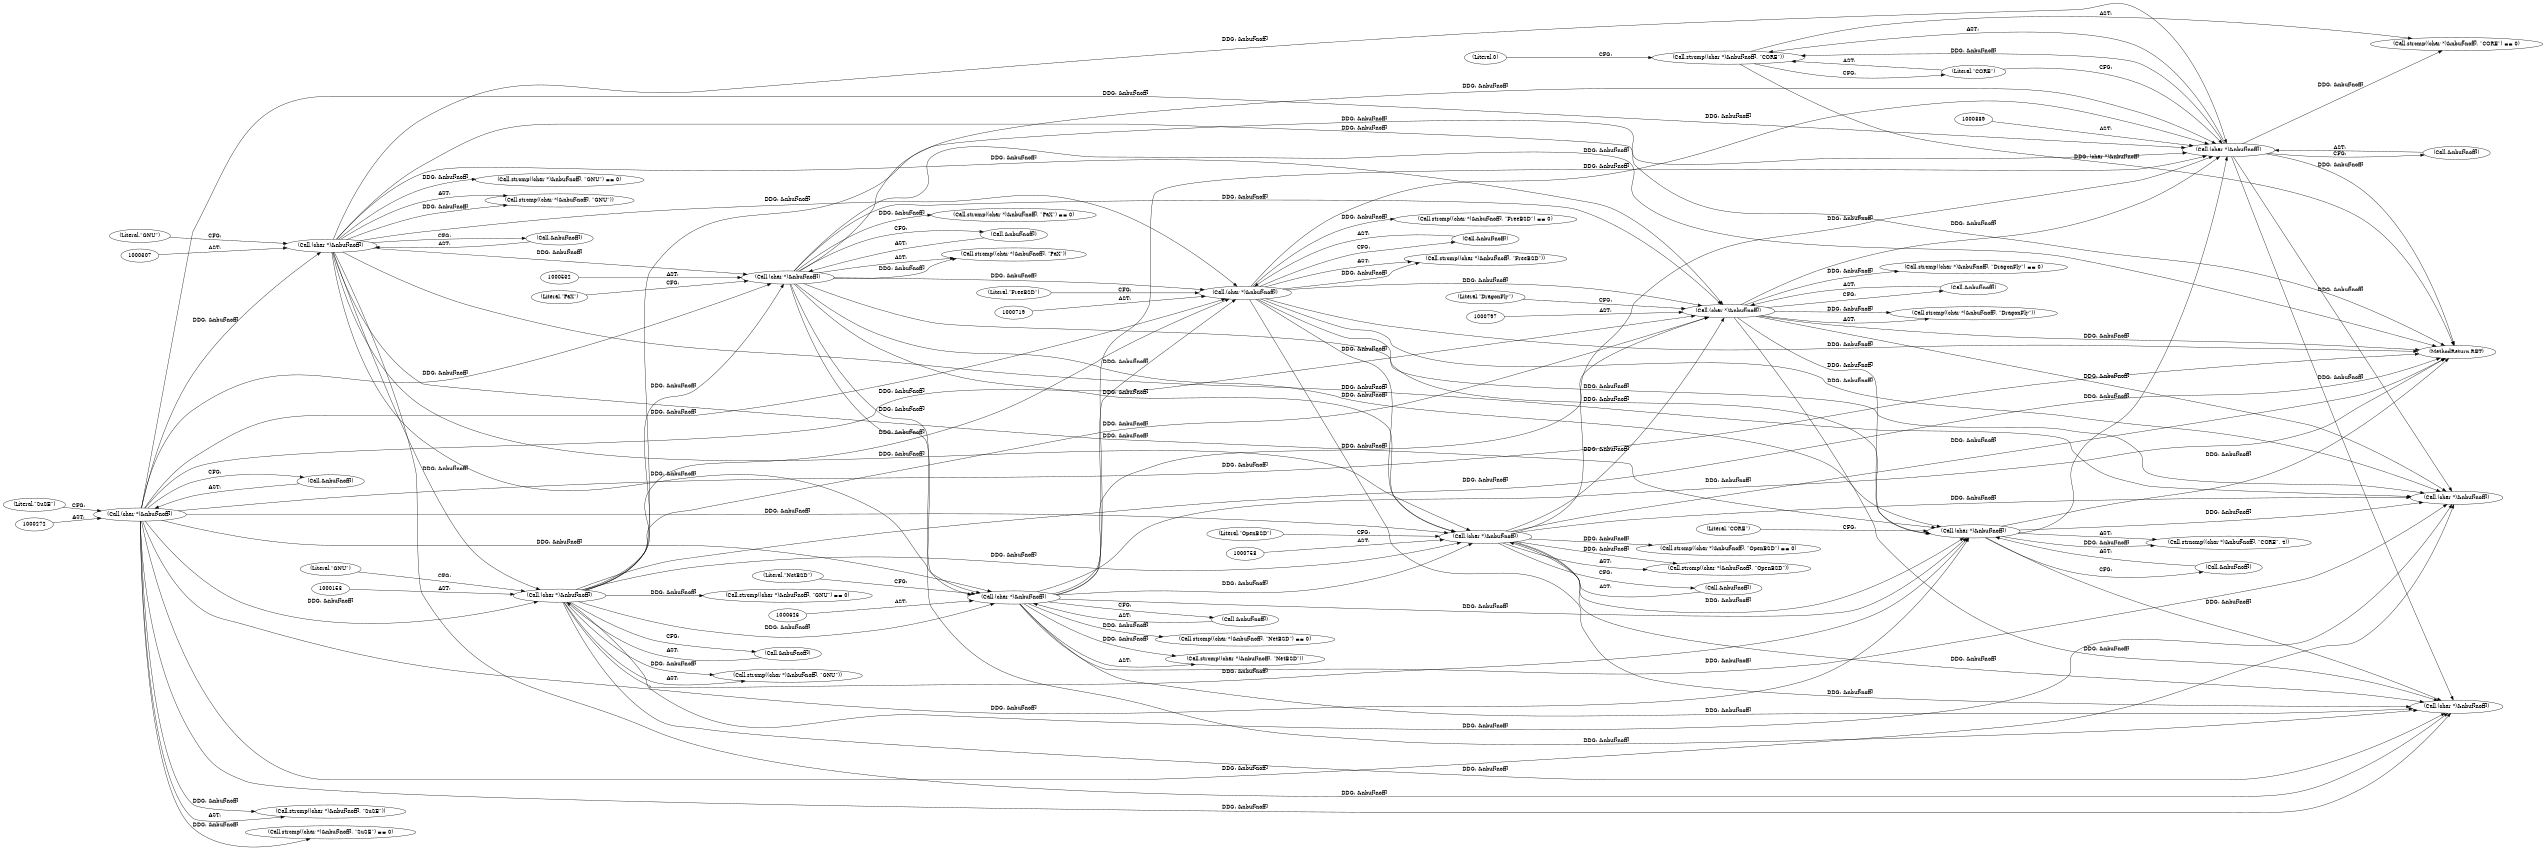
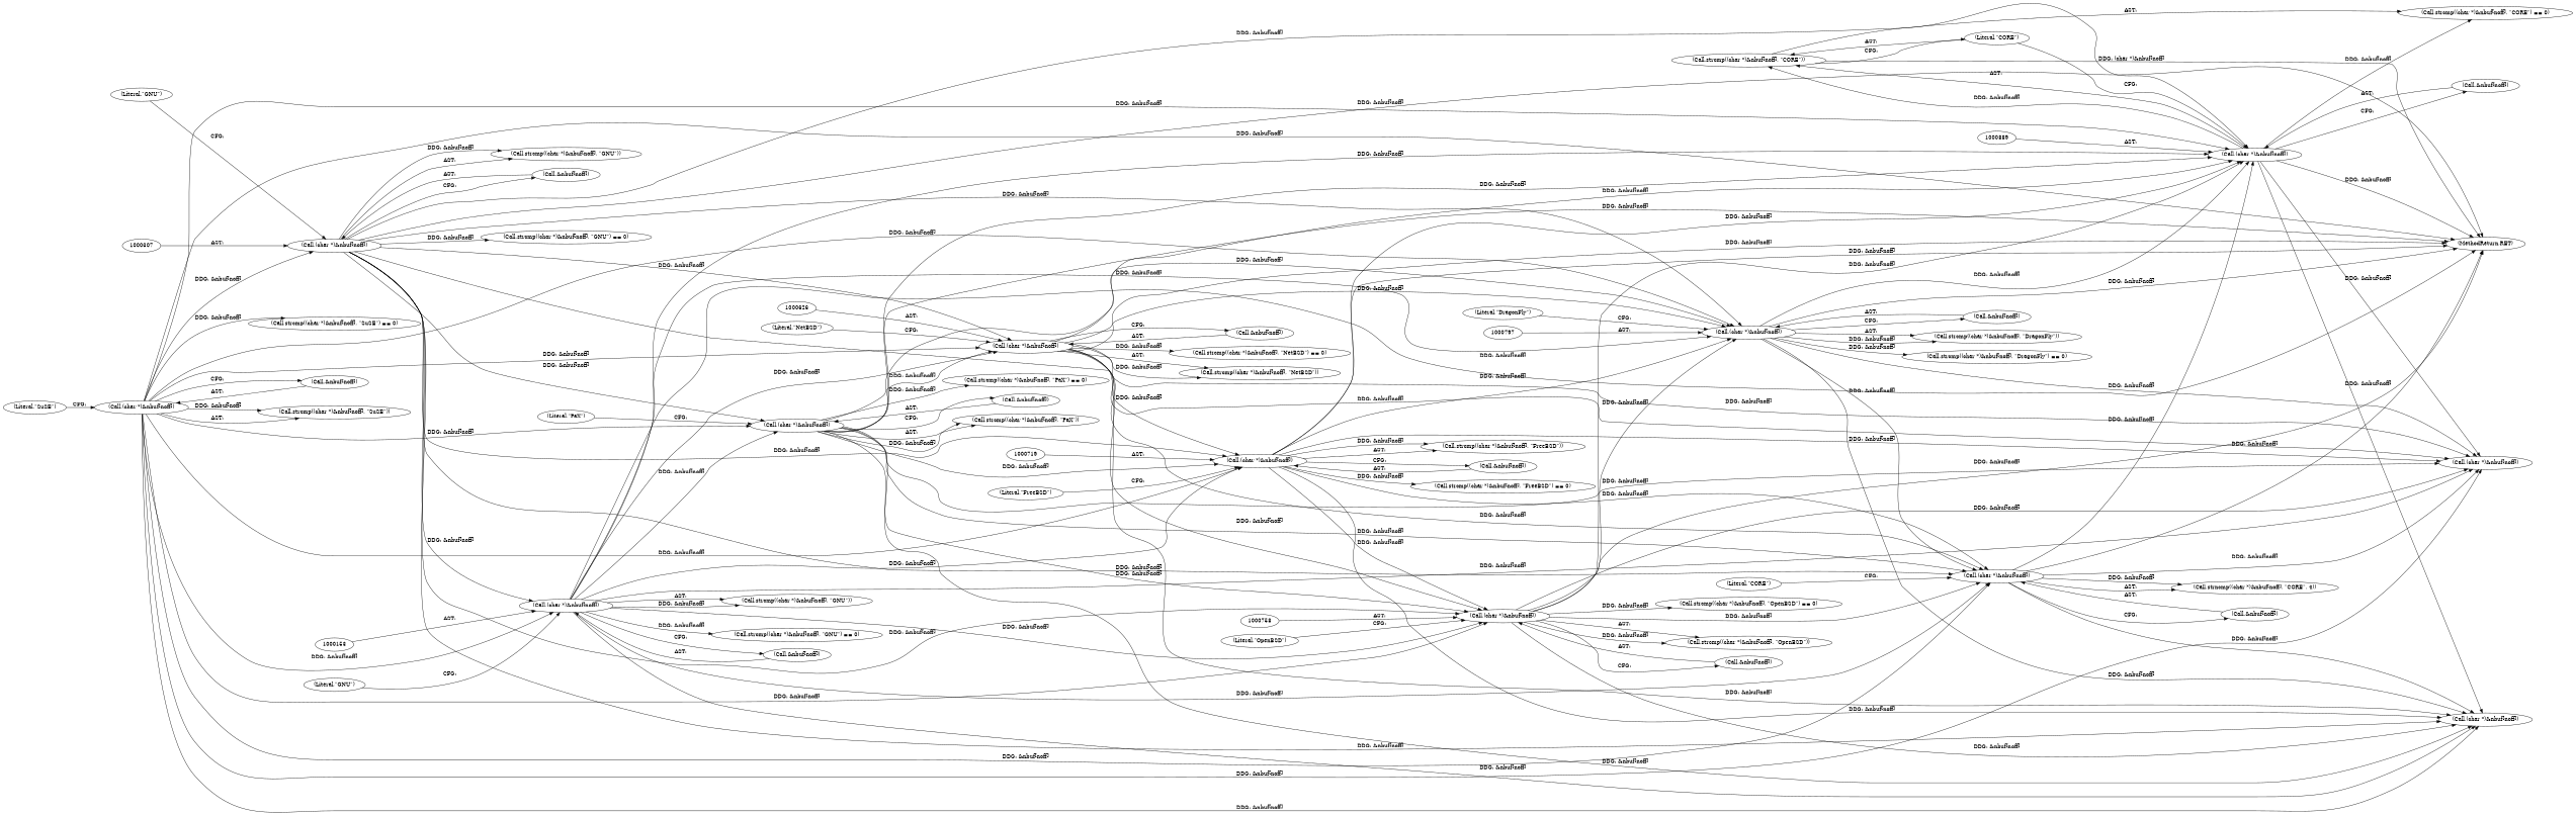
  digraph {
    rankdir=LR
    n1 [label="(Call,strcmp((char *)&nbuf[noff], \"CORE\"))"]
    n2 [label="(Literal,\"CORE\")"]
    n3 [label="(Call,strcmp((char *)&nbuf[noff], \"CORE\") == 0)"]
    n4 [label="(MethodReturn,RET)"]
    n5 [label="(Call,(char *)&nbuf[noff])"]
    n6 [label="(Call,&nbuf[noff])"]
    n7 [label="(Call,(char *)&nbuf[noff])"]
    n8 [label="(Call,(char *)&nbuf[noff])"]
    n9 [label="(Call,(char *)&nbuf[noff])"]
    n10 [label="(Call,(char *)&nbuf[noff])"]
    n11 [label="(Call,(char *)&nbuf[noff])"]
    n12 [label="(Call,(char *)&nbuf[noff])"]
    n13 [label="(Call,(char *)&nbuf[noff])"]
    n14 [label="(Call,(char *)&nbuf[noff])"]
    n15 [label="(Call,&nbuf[noff])"]
    n16 [label="(Call,strcmp((char *)&nbuf[noff], \"PaX\"))"]
    n17 [label="(Call,strcmp((char *)&nbuf[noff], \"PaX\") == 0)"]
    n18 [label="(Call,strcmp((char *)&nbuf[noff], \"NetBSD\"))"]
    n19 [label="(Call,&nbuf[noff])"]
    n20 [label="(Call,strcmp((char *)&nbuf[noff], \"NetBSD\") == 0)"]
    n21 [label="(Call,&nbuf[noff])"]
    n22 [label="(Call,strcmp((char *)&nbuf[noff], \"OpenBSD\"))"]
    n23 [label="(Call,strcmp((char *)&nbuf[noff], \"OpenBSD\") == 0)"]
    n24 [label="(Call,&nbuf[noff])"]
    n25 [label="(Call,strcmp((char *)&nbuf[noff], \"FreeBSD\"))"]
    n26 [label="(Call,strcmp((char *)&nbuf[noff], \"FreeBSD\") == 0)"]
    n27 [label="(Call,&nbuf[noff])"]
    n28 [label="(Call,strcmp((char *)&nbuf[noff], \"DragonFly\"))"]
    n29 [label="(Call,strcmp((char *)&nbuf[noff], \"DragonFly\") == 0)"]
    n30 [label="(Call,&nbuf[noff])"]
    n31 [label="(Call,strncmp((char *)&nbuf[noff], \"CORE\", 4))"]
    n32 [label="(Call,(char *)&nbuf[noff])"]
    n33 [label="(Call,(char *)&nbuf[noff])"]
    n34 [label="(Call,(char *)&nbuf[noff])"]
    n35 [label="(Call,strcmp((char *)&nbuf[noff], \"SuSE\"))"]
    n36 [label="(Call,strcmp((char *)&nbuf[noff], \"SuSE\") == 0)"]
    n37 [label="(Call,&nbuf[noff])"]
    n38 [label="(Call,strcmp((char *)&nbuf[noff], \"GNU\") == 0)"]
    n39 [label="(Call,strcmp((char *)&nbuf[noff], \"GNU\"))"]
    n40 [label="(Call,&nbuf[noff])"]
    n41 [label="(Call,&nbuf[noff])"]
    n42 [label="(Call,strcmp((char *)&nbuf[noff], \"GNU\"))"]
    n43 [label="(Call,strcmp((char *)&nbuf[noff], \"GNU\") == 0)"]
    n44 [label="(Literal,\"NetBSD\")"]
    n45 [label="(Literal,\"SuSE\")"]
-   n46 [label="(Literal,0)"]
    n47 [label="(Literal,\"PaX\")"]
    n48 [label="(Literal,\"GNU\")"]
    n49 [label="(Literal,\"OpenBSD\")"]
    n50 [label="(Literal,\"CORE\")"]
    n51 [label="(Literal,\"DragonFly\")"]
    n52 [label="(Literal,\"FreeBSD\")"]
    n53 [label="(Literal,\"GNU\")"]
    1000889
-   1000532
-   1000272
    1000307
    n58 [label=1000153]
    1000626
    1000758
    1000719
    1000797
    n1 -> n2 [label="CFG: "]
    n1 -> n3 [label="AST: "]
    n1 -> n4 [label="DDG: (char *)&nbuf[noff]"]
    n2 -> n1 [label="AST: "]
    n2 -> n5 [label="CFG: "]
    n5 -> n1 [label="AST: "]
    n5 -> n1 [label="DDG: &nbuf[noff]"]
    n5 -> n3 [label="DDG: &nbuf[noff]"]
    n5 -> n4 [label="DDG: &nbuf[noff]"]
    n5 -> n6 [label="CFG: "]
    n5 -> n7 [label="DDG: &nbuf[noff]"]
    n5 -> n8 [label="DDG: &nbuf[noff]"]
    n6 -> n5 [label="AST: "]
    n9 -> n4 [label="DDG: &nbuf[noff]"]
    n9 -> n5 [label="DDG: &nbuf[noff]"]
    n9 -> n7 [label="DDG: &nbuf[noff]"]
    n9 -> n8 [label="DDG: &nbuf[noff]"]
    n9 -> n10 [label="DDG: &nbuf[noff]"]
    n9 -> n11 [label="DDG: &nbuf[noff]"]
    n9 -> n12 [label="DDG: &nbuf[noff]"]
    n9 -> n13 [label="DDG: &nbuf[noff]"]
    n9 -> n14 [label="DDG: &nbuf[noff]"]
    n9 -> n15 [label="CFG: "]
    n9 -> n16 [label="AST: "]
    n9 -> n16 [label="DDG: &nbuf[noff]"]
    n9 -> n17 [label="DDG: &nbuf[noff]"]
    n10 -> n4 [label="DDG: &nbuf[noff]"]
    n10 -> n5 [label="DDG: &nbuf[noff]"]
    n10 -> n7 [label="DDG: &nbuf[noff]"]
    n10 -> n8 [label="DDG: &nbuf[noff]"]
    n10 -> n11 [label="DDG: &nbuf[noff]"]
    n10 -> n12 [label="DDG: &nbuf[noff]"]
    n10 -> n13 [label="DDG: &nbuf[noff]"]
    n10 -> n14 [label="DDG: &nbuf[noff]"]
    n10 -> n18 [label="AST: "]
    n10 -> n18 [label="DDG: &nbuf[noff]"]
    n10 -> n19 [label="CFG: "]
    n10 -> n20 [label="DDG: &nbuf[noff]"]
    n11 -> n4 [label="DDG: &nbuf[noff]"]
    n11 -> n5 [label="DDG: &nbuf[noff]"]
    n11 -> n7 [label="DDG: &nbuf[noff]"]
    n11 -> n8 [label="DDG: &nbuf[noff]"]
    n11 -> n13 [label="DDG: &nbuf[noff]"]
    n11 -> n14 [label="DDG: &nbuf[noff]"]
    n11 -> n21 [label="CFG: "]
    n11 -> n22 [label="AST: "]
    n11 -> n22 [label="DDG: &nbuf[noff]"]
    n11 -> n23 [label="DDG: &nbuf[noff]"]
    n12 -> n4 [label="DDG: &nbuf[noff]"]
    n12 -> n5 [label="DDG: &nbuf[noff]"]
    n12 -> n7 [label="DDG: &nbuf[noff]"]
    n12 -> n8 [label="DDG: &nbuf[noff]"]
    n12 -> n11 [label="DDG: &nbuf[noff]"]
    n12 -> n13 [label="DDG: &nbuf[noff]"]
    n12 -> n14 [label="DDG: &nbuf[noff]"]
    n12 -> n24 [label="CFG: "]
    n12 -> n25 [label="AST: "]
    n12 -> n25 [label="DDG: &nbuf[noff]"]
    n12 -> n26 [label="DDG: &nbuf[noff]"]
    n13 -> n4 [label="DDG: &nbuf[noff]"]
    n13 -> n5 [label="DDG: &nbuf[noff]"]
    n13 -> n7 [label="DDG: &nbuf[noff]"]
    n13 -> n8 [label="DDG: &nbuf[noff]"]
    n13 -> n14 [label="DDG: &nbuf[noff]"]
    n13 -> n27 [label="CFG: "]
    n13 -> n28 [label="AST: "]
    n13 -> n28 [label="DDG: &nbuf[noff]"]
    n13 -> n29 [label="DDG: &nbuf[noff]"]
    n14 -> n4 [label="DDG: &nbuf[noff]"]
    n14 -> n5 [label="DDG: &nbuf[noff]"]
    n14 -> n7 [label="DDG: &nbuf[noff]"]
    n14 -> n8 [label="DDG: &nbuf[noff]"]
    n14 -> n30 [label="CFG: "]
    n14 -> n31 [label="AST: "]
    n14 -> n31 [label="DDG: &nbuf[noff]"]
    n15 -> n9 [label="AST: "]
    n19 -> n10 [label="AST: "]
    n21 -> n11 [label="AST: "]
    n24 -> n12 [label="AST: "]
    n27 -> n13 [label="AST: "]
    n30 -> n14 [label="AST: "]
    n32 -> n4 [label="DDG: &nbuf[noff]"]
    n32 -> n5 [label="DDG: &nbuf[noff]"]
    n32 -> n7 [label="DDG: &nbuf[noff]"]
    n32 -> n8 [label="DDG: &nbuf[noff]"]
    n32 -> n9 [label="DDG: &nbuf[noff]"]
    n32 -> n10 [label="DDG: &nbuf[noff]"]
    n32 -> n11 [label="DDG: &nbuf[noff]"]
    n32 -> n12 [label="DDG: &nbuf[noff]"]
    n32 -> n13 [label="DDG: &nbuf[noff]"]
    n32 -> n14 [label="DDG: &nbuf[noff]"]
    n32 -> n33 [label="DDG: &nbuf[noff]"]
    n32 -> n34 [label="DDG: &nbuf[noff]"]
    n32 -> n35 [label="AST: "]
    n32 -> n35 [label="DDG: &nbuf[noff]"]
    n32 -> n36 [label="DDG: &nbuf[noff]"]
    n32 -> n37 [label="CFG: "]
    n33 -> n4 [label="DDG: &nbuf[noff]"]
    n33 -> n5 [label="DDG: &nbuf[noff]"]
    n33 -> n7 [label="DDG: &nbuf[noff]"]
    n33 -> n8 [label="DDG: &nbuf[noff]"]
    n33 -> n9 [label="DDG: &nbuf[noff]"]
    n33 -> n10 [label="DDG: &nbuf[noff]"]
    n33 -> n11 [label="DDG: &nbuf[noff]"]
    n33 -> n12 [label="DDG: &nbuf[noff]"]
    n33 -> n13 [label="DDG: &nbuf[noff]"]
    n33 -> n14 [label="DDG: &nbuf[noff]"]
    n33 -> n34 [label="DDG: &nbuf[noff]"]
    n33 -> n38 [label="DDG: &nbuf[noff]"]
    n33 -> n39 [label="AST: "]
    n33 -> n39 [label="DDG: &nbuf[noff]"]
    n33 -> n40 [label="CFG: "]
    n34 -> n4 [label="DDG: &nbuf[noff]"]
    n34 -> n5 [label="DDG: &nbuf[noff]"]
    n34 -> n7 [label="DDG: &nbuf[noff]"]
    n34 -> n8 [label="DDG: &nbuf[noff]"]
    n34 -> n9 [label="DDG: &nbuf[noff]"]
    n34 -> n10 [label="DDG: &nbuf[noff]"]
    n34 -> n11 [label="DDG: &nbuf[noff]"]
    n34 -> n12 [label="DDG: &nbuf[noff]"]
    n34 -> n13 [label="DDG: &nbuf[noff]"]
    n34 -> n14 [label="DDG: &nbuf[noff]"]
    n34 -> n41 [label="CFG: "]
    n34 -> n42 [label="AST: "]
    n34 -> n42 [label="DDG: &nbuf[noff]"]
    n34 -> n43 [label="DDG: &nbuf[noff]"]
    n37 -> n32 [label="AST: "]
    n40 -> n33 [label="AST: "]
    n41 -> n34 [label="AST: "]
    n44 -> n10 [label="CFG: "]
    n45 -> n32 [label="CFG: "]
-   n46 -> n1 [label="CFG: "]
    n47 -> n9 [label="CFG: "]
    n48 -> n33 [label="CFG: "]
    n49 -> n11 [label="CFG: "]
    n50 -> n14 [label="CFG: "]
    n51 -> n13 [label="CFG: "]
    n52 -> n12 [label="CFG: "]
    n53 -> n34 [label="CFG: "]
    1000889 -> n5 [label="AST: "]
-   1000532 -> n9 [label="AST: "]
-   1000272 -> n32 [label="AST: "]
    1000307 -> n33 [label="AST: "]
    n58 -> n34 [label="AST: "]
    1000626 -> n10 [label="AST: "]
    1000758 -> n11 [label="AST: "]
    1000719 -> n12 [label="AST: "]
    1000797 -> n13 [label="AST: "]
  }
